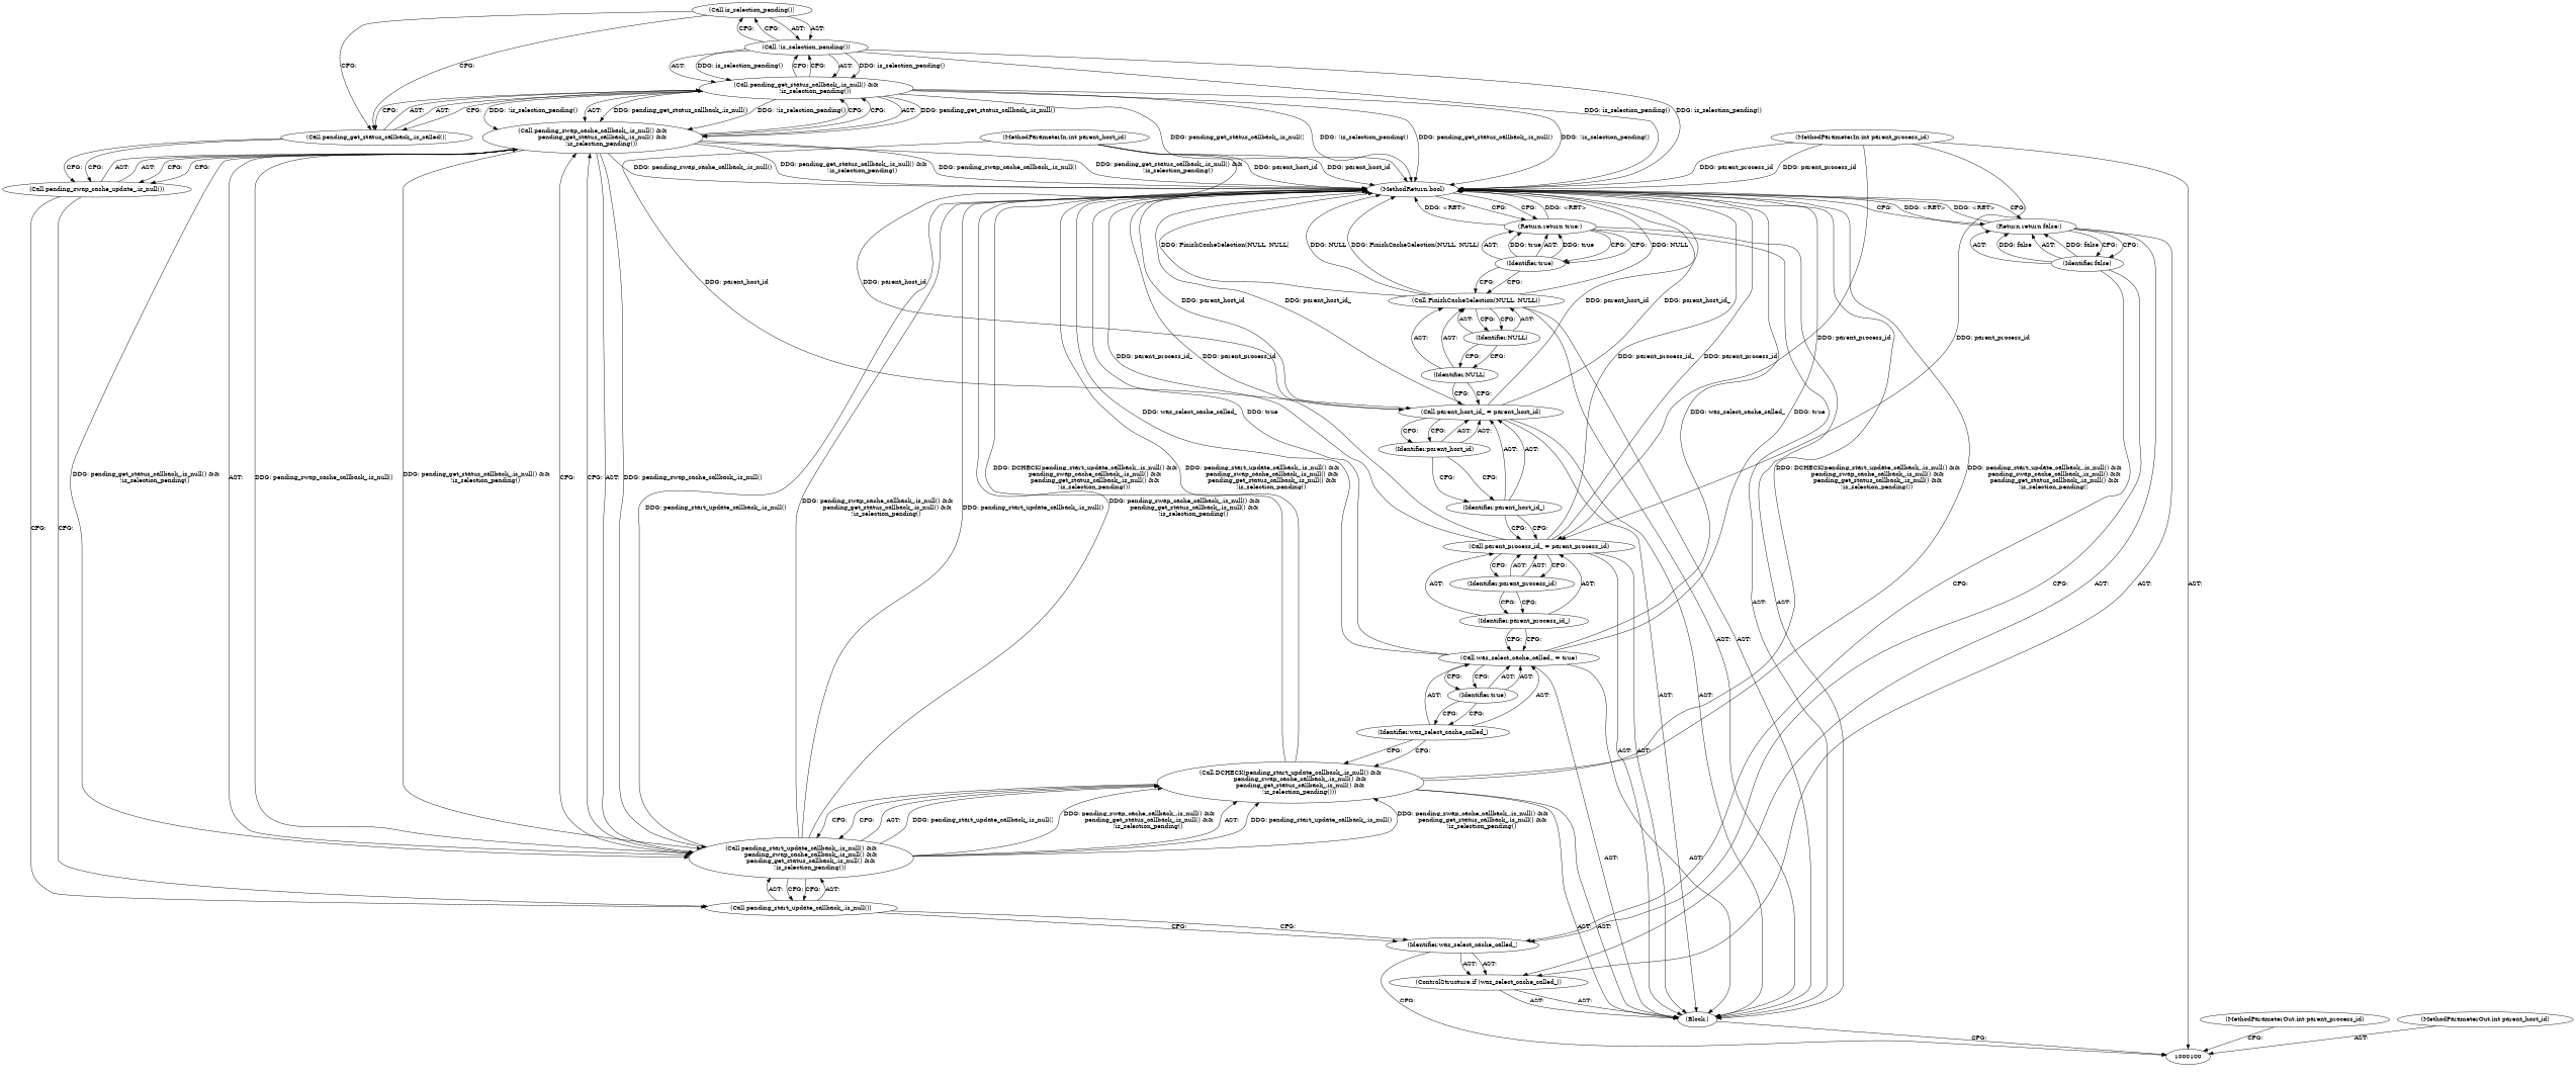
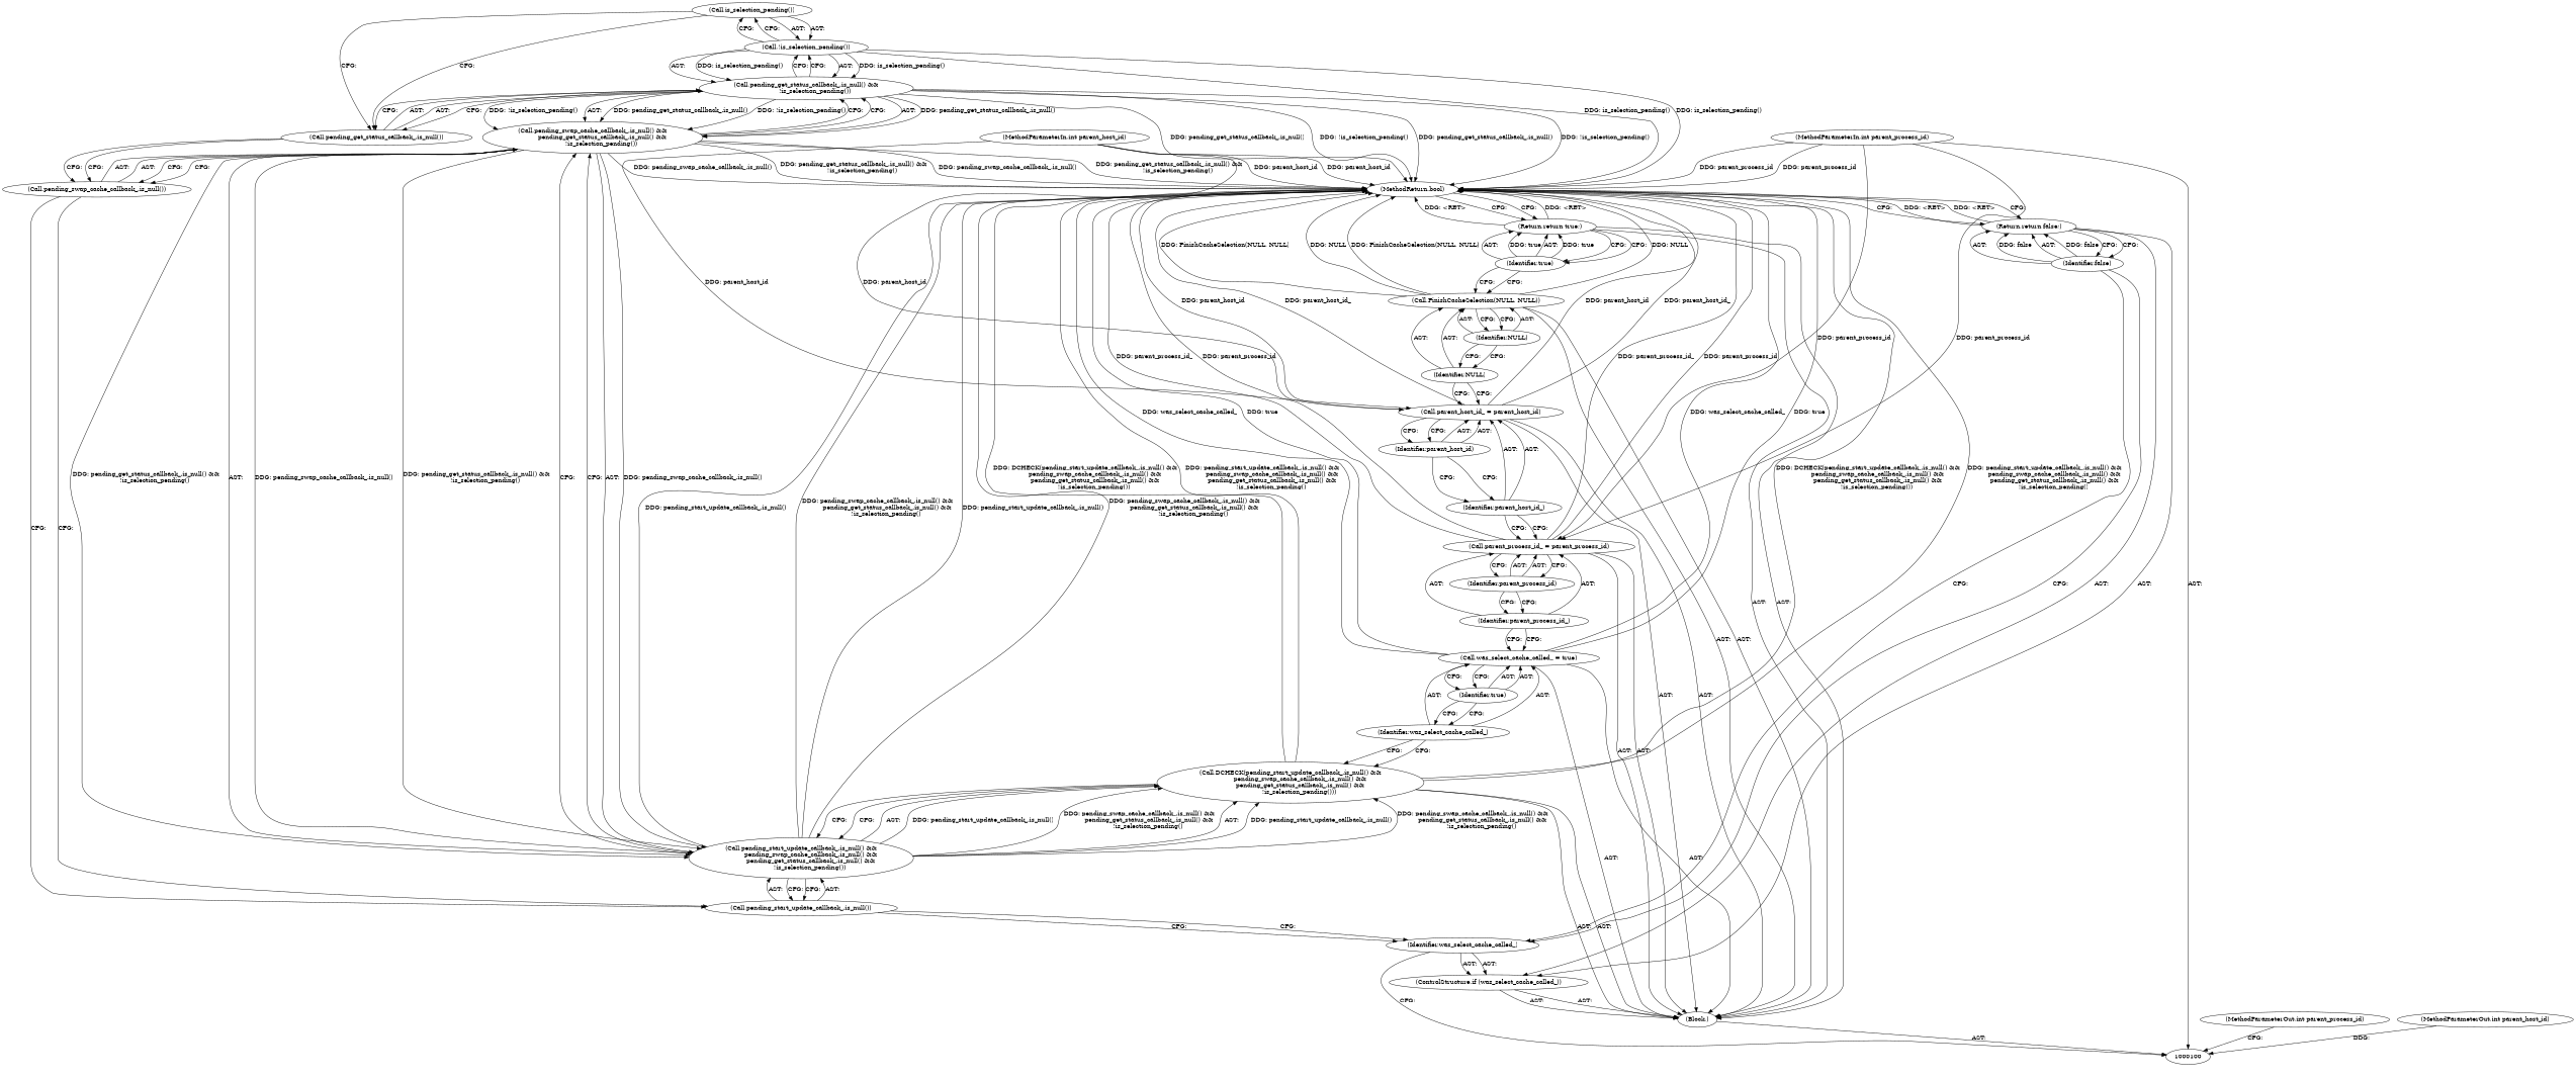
  digraph {
    n1 [label="(Call,is_selection_pending())"]
    n2 [label="(Call,!is_selection_pending())"]
-   n3 [label="(Call,pending_get_status_callback_.is_called())"]
+   n3 [label="(Call,pending_get_status_callback_.is_null())"]
    n4 [label="(MethodReturn,bool)"]
    n5 [label="(Call,pending_get_status_callback_.is_null() &&\n         !is_selection_pending())"]
-   n6 [label="(Call,pending_swap_cache_update_.is_null())"]
+   n6 [label="(Call,pending_swap_cache_callback_.is_null())"]
    n7 [label="(Return,return true;)"]
    n8 [label="(Return,return false;)"]
    n9 [label="(Call,pending_swap_cache_callback_.is_null() &&\n          pending_get_status_callback_.is_null() &&\n         !is_selection_pending())"]
    n10 [label="(Call,was_select_cache_called_ = true)"]
    n11 [label="(Identifier,true)"]
    n12 [label="(Block,)"]
    n13 [label="(Identifier,was_select_cache_called_)"]
    1000100
    n15 [label="(Call,DCHECK(pending_start_update_callback_.is_null() &&\n          pending_swap_cache_callback_.is_null() &&\n          pending_get_status_callback_.is_null() &&\n         !is_selection_pending()))"]
    n16 [label="(Call,pending_start_update_callback_.is_null() &&\n          pending_swap_cache_callback_.is_null() &&\n          pending_get_status_callback_.is_null() &&\n         !is_selection_pending())"]
    n17 [label="(Identifier,parent_process_id)"]
    n18 [label="(Call,parent_process_id_ = parent_process_id)"]
    n19 [label="(Identifier,parent_process_id_)"]
    n20 [label="(Identifier,parent_host_id)"]
    n21 [label="(Call,parent_host_id_ = parent_host_id)"]
    n22 [label="(Identifier,parent_host_id_)"]
    n23 [label="(Identifier,NULL)"]
    n24 [label="(Call,FinishCacheSelection(NULL, NULL))"]
    n25 [label="(Identifier,NULL)"]
    n26 [label="(Identifier,true)"]
    n27 [label="(ControlStructure,if (was_select_cache_called_))"]
    n28 [label="(Identifier,false)"]
    n29 [label="(MethodParameterIn,int parent_process_id)"]
    n30 [label="(MethodParameterOut,int parent_process_id)"]
    n31 [label="(MethodParameterIn,int parent_host_id)"]
    n32 [label="(MethodParameterOut,int parent_host_id)"]
    n33 [label="(Identifier,was_select_cache_called_)"]
    n34 [label="(Call,pending_start_update_callback_.is_null())"]
    n1 -> n2 [label="AST: "]
    n1 -> n2 [label="AST: "]
    n1 -> n3 [label="CFG: "]
    n1 -> n3 [label="CFG: "]
    n2 -> n1 [label="CFG: "]
    n2 -> n1 [label="CFG: "]
    n2 -> n4 [label="DDG: is_selection_pending()"]
    n2 -> n4 [label="DDG: is_selection_pending()"]
    n2 -> n5 [label="AST: "]
    n2 -> n5 [label="DDG: is_selection_pending()"]
    n2 -> n5 [label="AST: "]
    n2 -> n5 [label="DDG: is_selection_pending()"]
    n3 -> n5 [label="AST: "]
    n3 -> n5 [label="AST: "]
    n3 -> n6 [label="CFG: "]
    n3 -> n6 [label="CFG: "]
    n4 -> n7 [label="CFG: "]
    n4 -> n7 [label="CFG: "]
    n4 -> n8 [label="CFG: "]
    n4 -> n8 [label="CFG: "]
    n5 -> n2 [label="CFG: "]
    n5 -> n2 [label="CFG: "]
    n5 -> n3 [label="CFG: "]
    n5 -> n3 [label="CFG: "]
    n5 -> n4 [label="DDG: pending_get_status_callback_.is_null()"]
    n5 -> n4 [label="DDG: !is_selection_pending()"]
    n5 -> n4 [label="DDG: pending_get_status_callback_.is_null()"]
    n5 -> n4 [label="DDG: !is_selection_pending()"]
    n5 -> n9 [label="AST: "]
    n5 -> n9 [label="DDG: pending_get_status_callback_.is_null()"]
    n5 -> n9 [label="DDG: !is_selection_pending()"]
    n5 -> n9 [label="AST: "]
    n5 -> n9 [label="DDG: pending_get_status_callback_.is_null()"]
    n5 -> n9 [label="DDG: !is_selection_pending()"]
    n6 -> n9 [label="AST: "]
    n6 -> n9 [label="AST: "]
    n6 -> n34 [label="CFG: "]
    n6 -> n34 [label="CFG: "]
    n7 -> n4 [label="DDG: <RET>"]
    n7 -> n4 [label="DDG: <RET>"]
    n7 -> n12 [label="AST: "]
    n7 -> n12 [label="AST: "]
    n7 -> n26 [label="CFG: "]
    n7 -> n26 [label="CFG: "]
    n8 -> n4 [label="DDG: <RET>"]
    n8 -> n4 [label="DDG: <RET>"]
    n8 -> n27 [label="AST: "]
    n8 -> n27 [label="AST: "]
    n8 -> n28 [label="CFG: "]
    n8 -> n28 [label="CFG: "]
    n9 -> n4 [label="DDG: pending_swap_cache_callback_.is_null()"]
    n9 -> n4 [label="DDG: pending_get_status_callback_.is_null() &&\n         !is_selection_pending()"]
    n9 -> n4 [label="DDG: pending_swap_cache_callback_.is_null()"]
    n9 -> n4 [label="DDG: pending_get_status_callback_.is_null() &&\n         !is_selection_pending()"]
    n9 -> n5 [label="CFG: "]
    n9 -> n5 [label="CFG: "]
    n9 -> n6 [label="CFG: "]
    n9 -> n6 [label="CFG: "]
    n9 -> n16 [label="AST: "]
    n9 -> n16 [label="DDG: pending_swap_cache_callback_.is_null()"]
    n9 -> n16 [label="DDG: pending_get_status_callback_.is_null() &&\n         !is_selection_pending()"]
    n9 -> n16 [label="AST: "]
    n9 -> n16 [label="DDG: pending_swap_cache_callback_.is_null()"]
    n9 -> n16 [label="DDG: pending_get_status_callback_.is_null() &&\n         !is_selection_pending()"]
    n10 -> n4 [label="DDG: was_select_cache_called_"]
    n10 -> n4 [label="DDG: true"]
    n10 -> n4 [label="DDG: was_select_cache_called_"]
    n10 -> n4 [label="DDG: true"]
    n10 -> n11 [label="CFG: "]
    n10 -> n11 [label="CFG: "]
    n10 -> n12 [label="AST: "]
    n10 -> n12 [label="AST: "]
    n11 -> n10 [label="AST: "]
    n11 -> n10 [label="AST: "]
    n11 -> n13 [label="CFG: "]
    n11 -> n13 [label="CFG: "]
-   n12 -> 1000100 [label="CFG: "]
+   n12 -> 1000100 [label="AST: "]
    n13 -> n10 [label="AST: "]
    n13 -> n10 [label="AST: "]
    n13 -> n15 [label="CFG: "]
    n13 -> n15 [label="CFG: "]
    n15 -> n4 [label="DDG: DCHECK(pending_start_update_callback_.is_null() &&\n          pending_swap_cache_callback_.is_null() &&\n          pending_get_status_callback_.is_null() &&\n         !is_selection_pending())"]
    n15 -> n4 [label="DDG: pending_start_update_callback_.is_null() &&\n          pending_swap_cache_callback_.is_null() &&\n          pending_get_status_callback_.is_null() &&\n         !is_selection_pending()"]
    n15 -> n4 [label="DDG: DCHECK(pending_start_update_callback_.is_null() &&\n          pending_swap_cache_callback_.is_null() &&\n          pending_get_status_callback_.is_null() &&\n         !is_selection_pending())"]
    n15 -> n4 [label="DDG: pending_start_update_callback_.is_null() &&\n          pending_swap_cache_callback_.is_null() &&\n          pending_get_status_callback_.is_null() &&\n         !is_selection_pending()"]
    n15 -> n12 [label="AST: "]
    n15 -> n12 [label="AST: "]
    n15 -> n16 [label="CFG: "]
    n15 -> n16 [label="CFG: "]
    n16 -> n4 [label="DDG: pending_start_update_callback_.is_null()"]
    n16 -> n4 [label="DDG: pending_swap_cache_callback_.is_null() &&\n          pending_get_status_callback_.is_null() &&\n         !is_selection_pending()"]
    n16 -> n4 [label="DDG: pending_start_update_callback_.is_null()"]
    n16 -> n4 [label="DDG: pending_swap_cache_callback_.is_null() &&\n          pending_get_status_callback_.is_null() &&\n         !is_selection_pending()"]
    n16 -> n9 [label="CFG: "]
    n16 -> n9 [label="CFG: "]
    n16 -> n15 [label="AST: "]
    n16 -> n15 [label="DDG: pending_start_update_callback_.is_null()"]
    n16 -> n15 [label="DDG: pending_swap_cache_callback_.is_null() &&\n          pending_get_status_callback_.is_null() &&\n         !is_selection_pending()"]
    n16 -> n15 [label="AST: "]
    n16 -> n15 [label="DDG: pending_start_update_callback_.is_null()"]
    n16 -> n15 [label="DDG: pending_swap_cache_callback_.is_null() &&\n          pending_get_status_callback_.is_null() &&\n         !is_selection_pending()"]
    n16 -> n34 [label="CFG: "]
    n16 -> n34 [label="CFG: "]
    n17 -> n18 [label="AST: "]
    n17 -> n18 [label="AST: "]
    n17 -> n19 [label="CFG: "]
    n17 -> n19 [label="CFG: "]
    n18 -> n4 [label="DDG: parent_process_id"]
    n18 -> n4 [label="DDG: parent_process_id_"]
    n18 -> n4 [label="DDG: parent_process_id"]
    n18 -> n4 [label="DDG: parent_process_id_"]
    n18 -> n12 [label="AST: "]
    n18 -> n12 [label="AST: "]
    n18 -> n17 [label="CFG: "]
    n18 -> n17 [label="CFG: "]
    n19 -> n10 [label="CFG: "]
    n19 -> n10 [label="CFG: "]
    n19 -> n18 [label="AST: "]
    n19 -> n18 [label="AST: "]
    n20 -> n21 [label="AST: "]
    n20 -> n21 [label="AST: "]
    n20 -> n22 [label="CFG: "]
    n20 -> n22 [label="CFG: "]
    n21 -> n4 [label="DDG: parent_host_id"]
    n21 -> n4 [label="DDG: parent_host_id_"]
    n21 -> n4 [label="DDG: parent_host_id"]
    n21 -> n4 [label="DDG: parent_host_id_"]
    n21 -> n12 [label="AST: "]
    n21 -> n12 [label="AST: "]
    n21 -> n20 [label="CFG: "]
    n21 -> n20 [label="CFG: "]
    n22 -> n18 [label="CFG: "]
    n22 -> n18 [label="CFG: "]
    n22 -> n21 [label="AST: "]
    n22 -> n21 [label="AST: "]
    n23 -> n21 [label="CFG: "]
    n23 -> n21 [label="CFG: "]
    n23 -> n24 [label="AST: "]
    n23 -> n24 [label="AST: "]
    n24 -> n4 [label="DDG: FinishCacheSelection(NULL, NULL)"]
    n24 -> n4 [label="DDG: NULL"]
    n24 -> n4 [label="DDG: FinishCacheSelection(NULL, NULL)"]
    n24 -> n4 [label="DDG: NULL"]
    n24 -> n12 [label="AST: "]
    n24 -> n12 [label="AST: "]
    n24 -> n25 [label="CFG: "]
    n24 -> n25 [label="CFG: "]
    n25 -> n23 [label="CFG: "]
    n25 -> n23 [label="CFG: "]
    n25 -> n24 [label="AST: "]
    n25 -> n24 [label="AST: "]
    n26 -> n7 [label="AST: "]
    n26 -> n7 [label="DDG: true"]
    n26 -> n7 [label="AST: "]
    n26 -> n7 [label="DDG: true"]
    n26 -> n24 [label="CFG: "]
    n26 -> n24 [label="CFG: "]
    n27 -> n12 [label="AST: "]
    n27 -> n12 [label="AST: "]
    n28 -> n8 [label="AST: "]
    n28 -> n8 [label="DDG: false"]
    n28 -> n8 [label="AST: "]
    n28 -> n8 [label="DDG: false"]
    n28 -> n33 [label="CFG: "]
    n28 -> n33 [label="CFG: "]
    n29 -> n4 [label="DDG: parent_process_id"]
    n29 -> n4 [label="DDG: parent_process_id"]
    n29 -> 1000100 [label="AST: "]
    n29 -> n18 [label="DDG: parent_process_id"]
    n29 -> n18 [label="DDG: parent_process_id"]
    n30 -> 1000100 [label="CFG: "]
    n31 -> n4 [label="DDG: parent_host_id"]
    n31 -> n4 [label="DDG: parent_host_id"]
    n31 -> n21 [label="DDG: parent_host_id"]
    n31 -> n21 [label="DDG: parent_host_id"]
-   n32 -> 1000100 [label="AST: "]
+   n32 -> 1000100 [label="DDG: "]
    n33 -> 1000100 [label="CFG: "]
    n33 -> n27 [label="AST: "]
    n33 -> n27 [label="AST: "]
    n34 -> n16 [label="AST: "]
    n34 -> n16 [label="AST: "]
    n34 -> n33 [label="CFG: "]
    n34 -> n33 [label="CFG: "]
  }
